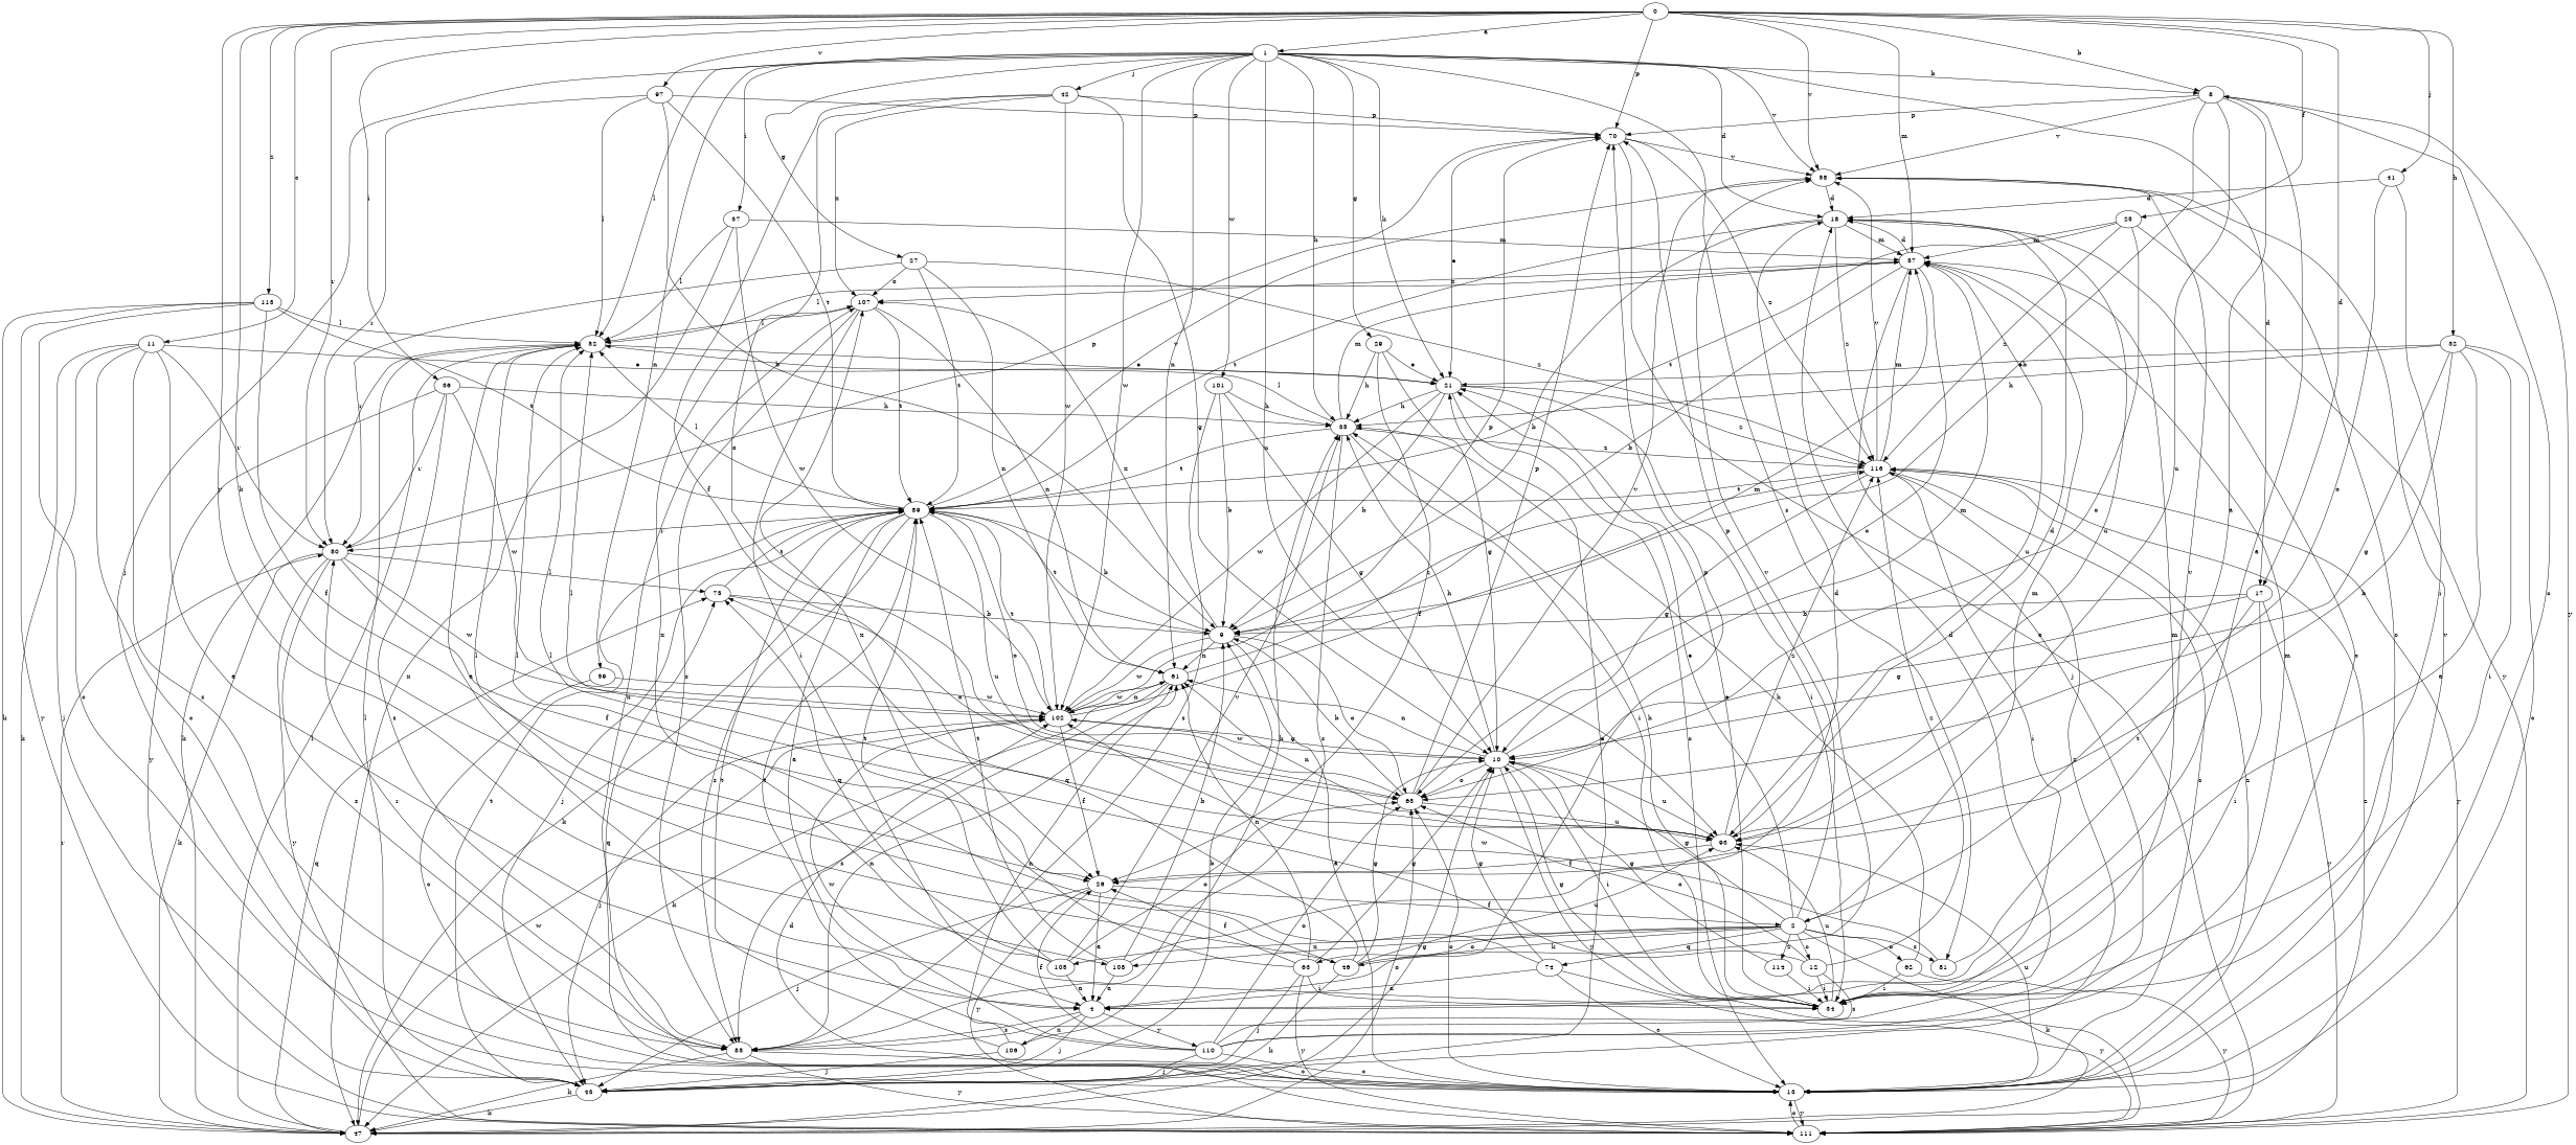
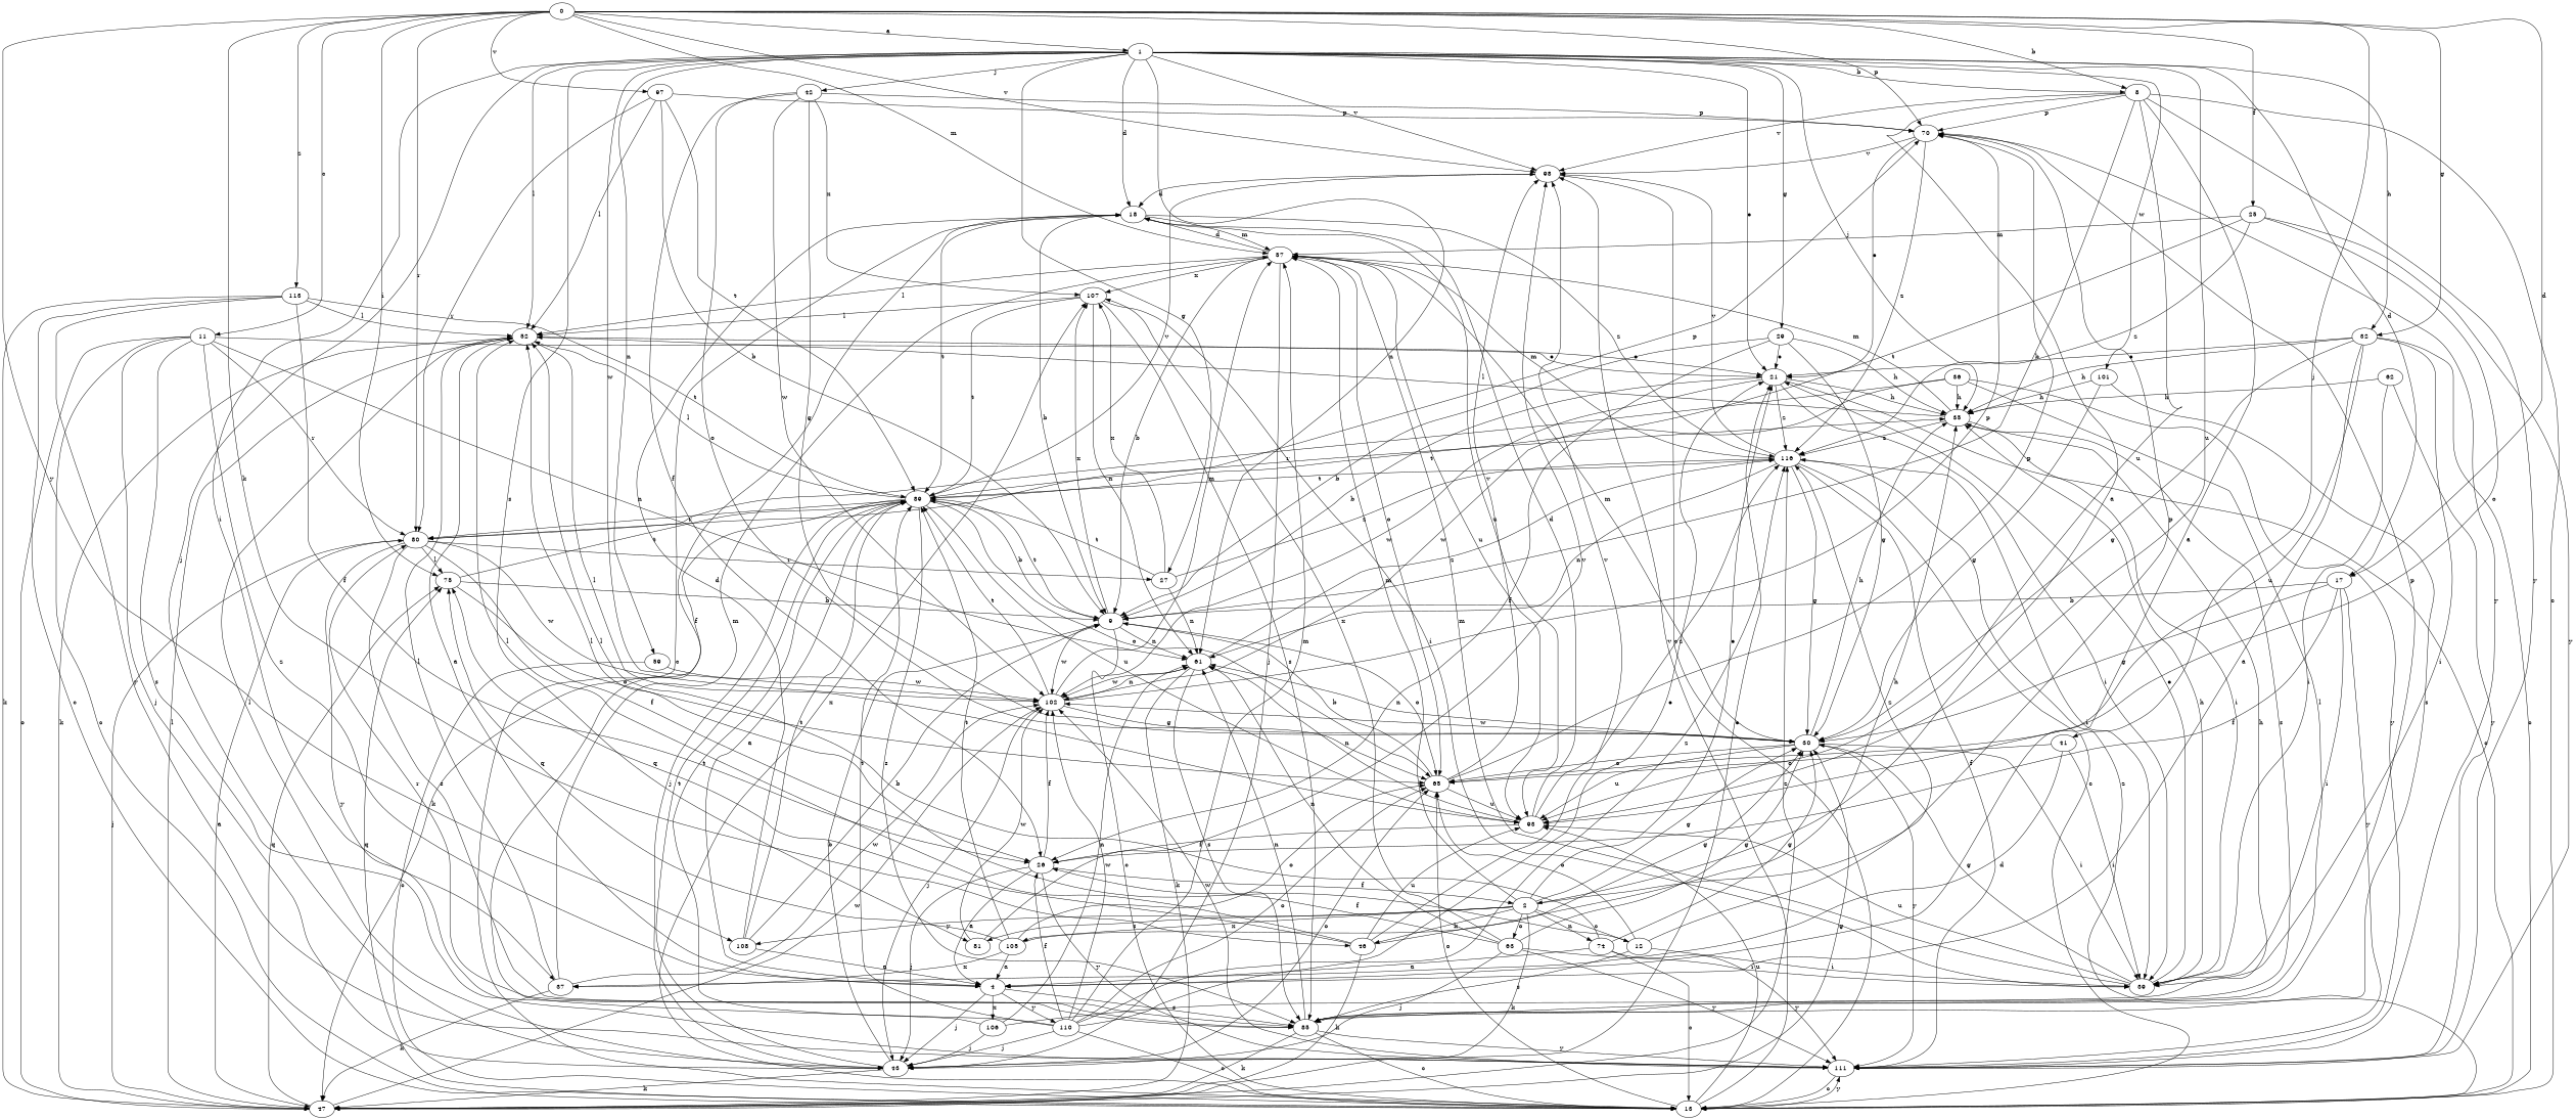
  strict digraph {
    0
    1
    8
    11
    17
    25
    32
    36
    41
    46
    57
    70
    80
    97
-   98 [label=58]
+   98
    108
    113
    18
    21
    27
    29
    35
    37
    42
    43
    52
    59
    61
    81
    93
    101
    102
    2
    4
    9
    13
    111
    47
    85
    26
-   30 [label=10]
-   39 [label=34]
+   30
+   39
    65
    89
    116
    75
    107
    12
    62
    63
    74
    105
-   114
    106
    110
    0 -> 1 [label=a]
    0 -> 8 [label=b]
    0 -> 11 [label=c]
    0 -> 17 [label=d]
    0 -> 25 [label=f]
-   0 -> 32 [label=h]
-   0 -> 36 [label=i]
+   0 -> 32 [label=g]
+   0 -> 75 [label=i]
    0 -> 41 [label=j]
    0 -> 46 [label=k]
    0 -> 57 [label=m]
    0 -> 70 [label=p]
    0 -> 80 [label=r]
    0 -> 97 [label=v]
    0 -> 98 [label=v]
    0 -> 108 [label=y]
    0 -> 113 [label=z]
    1 -> 8 [label=b]
    1 -> 17 [label=d]
+   1 -> 32 [label=h]
    1 -> 98 [label=v]
    1 -> 18 [label=d]
-   1 -> 21 [label=k]
+   1 -> 21 [label=e]
    1 -> 27 [label=g]
    1 -> 29 [label=g]
-   1 -> 35 [label=h]
+   1 -> 35 [label=j]
    1 -> 37 [label=i]
    1 -> 42 [label=j]
    1 -> 43 [label=j]
    1 -> 52 [label=l]
    1 -> 59 [label=n]
    1 -> 61 [label=n]
    1 -> 81 [label=s]
    1 -> 93 [label=u]
    1 -> 101 [label=w]
    1 -> 102 [label=w]
    8 -> 70 [label=p]
    8 -> 98 [label=v]
    8 -> 93 [label=u]
    8 -> 2 [label=a]
    8 -> 4 [label=a]
    8 -> 9 [label=b]
    8 -> 13 [label=c]
-   111 -> 8 [label=y]
+   8 -> 111 [label=y]
    11 -> 80 [label=r]
    11 -> 21 [label=e]
    11 -> 43 [label=j]
-   11 -> 4 [label=a]
+   11 -> 61 [label=n]
+   11 -> 4 [label=z]
    11 -> 13 [label=c]
-   11 -> 47 [label=k]
+   11 -> 47 [label=o]
    11 -> 85 [label=s]
    17 -> 9 [label=b]
    17 -> 111 [label=y]
-   17 -> 26 [label=t]
+   17 -> 26 [label=f]
    17 -> 30 [label=g]
    17 -> 39 [label=i]
    25 -> 57 [label=m]
    25 -> 111 [label=y]
    25 -> 65 [label=o]
    25 -> 89 [label=t]
    25 -> 116 [label=z]
    32 -> 21 [label=e]
    32 -> 35 [label=h]
-   32 -> 93 [label=b]
+   32 -> 93 [label=u]
    32 -> 4 [label=a]
    32 -> 13 [label=c]
    32 -> 30 [label=g]
    32 -> 39 [label=i]
    36 -> 80 [label=r]
    36 -> 35 [label=h]
    36 -> 102 [label=w]
    36 -> 111 [label=y]
-   36 -> 85 [label=s]
-   41 -> 18 [label=d]
+   36 -> 85 [label=l]
+   41 -> 37 [label=d]
    41 -> 39 [label=i]
    41 -> 65 [label=o]
    46 -> 98 [label=v]
    46 -> 52 [label=l]
    46 -> 93 [label=u]
    46 -> 47 [label=k]
    46 -> 30 [label=g]
    46 -> 75 [label=q]
    57 -> 18 [label=d]
    57 -> 43 [label=j]
    57 -> 52 [label=l]
    57 -> 93 [label=u]
    57 -> 9 [label=b]
    57 -> 65 [label=o]
    57 -> 107 [label=x]
    70 -> 98 [label=v]
    70 -> 21 [label=e]
-   70 -> 111 [label=o]
+   70 -> 111 [label=y]
    70 -> 116 [label=z]
    80 -> 70 [label=p]
    80 -> 102 [label=w]
    80 -> 111 [label=y]
-   80 -> 47 [label=k]
+   80 -> 47 [label=a]
    80 -> 85 [label=s]
    80 -> 26 [label=f]
    80 -> 75 [label=l]
    97 -> 70 [label=p]
    97 -> 80 [label=r]
    97 -> 52 [label=l]
    97 -> 9 [label=b]
    97 -> 89 [label=t]
    98 -> 18 [label=d]
    98 -> 13 [label=c]
    108 -> 18 [label=d]
    108 -> 4 [label=a]
    108 -> 9 [label=b]
    108 -> 89 [label=t]
    113 -> 52 [label=l]
    113 -> 13 [label=c]
    113 -> 111 [label=y]
    113 -> 47 [label=k]
    113 -> 26 [label=f]
    113 -> 89 [label=t]
    18 -> 57 [label=m]
    18 -> 93 [label=u]
    18 -> 9 [label=b]
    18 -> 13 [label=c]
    18 -> 89 [label=t]
    18 -> 116 [label=z]
    21 -> 35 [label=h]
    21 -> 102 [label=w]
    21 -> 9 [label=b]
    21 -> 13 [label=c]
    21 -> 39 [label=i]
    21 -> 116 [label=z]
-   27 -> 80 [label=r]
+   80 -> 27 [label=r]
    27 -> 61 [label=n]
    27 -> 89 [label=t]
    27 -> 116 [label=z]
-   27 -> 107 [label=o]
+   27 -> 107 [label=x]
    29 -> 21 [label=e]
    29 -> 35 [label=h]
-   101 -> 9 [label=b]
+   29 -> 9 [label=b]
    29 -> 26 [label=f]
    29 -> 30 [label=g]
    35 -> 57 [label=m]
    35 -> 52 [label=l]
    35 -> 85 [label=s]
    35 -> 39 [label=i]
-   35 -> 89 [label=t]
+   89 -> 35 [label=t]
    35 -> 116 [label=z]
    37 -> 57 [label=m]
    37 -> 52 [label=l]
    37 -> 102 [label=w]
-   37 -> 47 [label=x]
+   37 -> 47 [label=k]
    42 -> 70 [label=p]
    42 -> 102 [label=w]
    42 -> 26 [label=f]
    42 -> 30 [label=g]
    42 -> 65 [label=o]
    42 -> 107 [label=x]
    43 -> 21 [label=e]
    43 -> 52 [label=l]
    43 -> 9 [label=b]
    43 -> 47 [label=k]
    43 -> 89 [label=t]
    52 -> 21 [label=e]
    52 -> 4 [label=a]
    52 -> 47 [label=k]
    59 -> 102 [label=w]
    59 -> 13 [label=c]
    61 -> 102 [label=w]
    61 -> 47 [label=k]
    61 -> 85 [label=s]
    61 -> 116 [label=z]
    81 -> 98 [label=v]
    81 -> 102 [label=w]
    93 -> 18 [label=d]
-   93 -> 52 [label=l]
+   52 -> 93 [label=l]
    93 -> 61 [label=n]
    93 -> 26 [label=f]
    93 -> 116 [label=z]
    101 -> 35 [label=h]
    101 -> 85 [label=s]
    101 -> 30 [label=g]
    102 -> 57 [label=m]
    102 -> 70 [label=p]
    102 -> 43 [label=j]
    102 -> 61 [label=n]
-   102 -> 26 [label=f]
+   26 -> 102 [label=f]
    102 -> 30 [label=g]
    102 -> 89 [label=t]
    2 -> 46 [label=k]
    2 -> 57 [label=m]
    2 -> 70 [label=p]
    2 -> 108 [label=y]
    2 -> 21 [label=e]
    2 -> 81 [label=s]
    2 -> 47 [label=k]
    2 -> 30 [label=g]
    2 -> 12 [label=c]
-   2 -> 62 [label=o]
    2 -> 63 [label=o]
-   2 -> 74 [label=q]
+   2 -> 74 [label=n]
    2 -> 105 [label=x]
-   2 -> 114 [label=z]
    4 -> 43 [label=j]
    4 -> 85 [label=s]
    4 -> 106 [label=x]
    4 -> 110 [label=y]
    9 -> 61 [label=n]
    9 -> 102 [label=w]
-   9 -> 13 [label=a]
+   9 -> 13 [label=c]
    9 -> 65 [label=o]
    9 -> 89 [label=t]
    9 -> 107 [label=x]
    13 -> 98 [label=v]
    13 -> 93 [label=u]
    13 -> 111 [label=y]
    13 -> 65 [label=o]
    13 -> 116 [label=z]
    13 -> 75 [label=q]
    13 -> 107 [label=x]
-   111 -> 102 [label=d]
+   111 -> 102 [label=w]
    111 -> 13 [label=c]
-   47 -> 80 [label=r]
+   47 -> 80 [label=j]
    47 -> 52 [label=l]
    47 -> 102 [label=w]
    47 -> 30 [label=g]
-   47 -> 65 [label=o]
+   43 -> 65 [label=o]
    47 -> 116 [label=z]
    47 -> 75 [label=q]
-   4 -> 70 [label=p]
+   85 -> 70 [label=p]
    85 -> 80 [label=r]
    85 -> 61 [label=n]
    85 -> 13 [label=c]
    85 -> 111 [label=y]
    85 -> 47 [label=k]
    26 -> 43 [label=j]
    26 -> 2 [label=f]
    26 -> 4 [label=a]
    26 -> 111 [label=y]
    30 -> 57 [label=m]
    30 -> 35 [label=h]
    30 -> 61 [label=n]
    30 -> 93 [label=u]
    30 -> 102 [label=w]
    30 -> 111 [label=y]
    30 -> 39 [label=i]
    30 -> 65 [label=o]
    39 -> 57 [label=m]
    39 -> 21 [label=e]
    39 -> 35 [label=h]
    39 -> 93 [label=u]
    39 -> 30 [label=g]
    65 -> 70 [label=p]
    65 -> 98 [label=v]
    65 -> 93 [label=u]
    65 -> 9 [label=b]
    89 -> 80 [label=r]
    89 -> 98 [label=v]
    89 -> 43 [label=j]
    89 -> 52 [label=l]
    89 -> 93 [label=u]
    89 -> 4 [label=a]
    89 -> 9 [label=b]
    89 -> 47 [label=k]
    89 -> 85 [label=s]
    89 -> 65 [label=o]
    116 -> 57 [label=m]
    116 -> 98 [label=v]
+   116 -> 61 [label=n]
    116 -> 13 [label=c]
-   116 -> 111 [label=y]
+   116 -> 111 [label=f]
    116 -> 30 [label=g]
    116 -> 39 [label=i]
    116 -> 89 [label=t]
    75 -> 9 [label=b]
    75 -> 65 [label=o]
    75 -> 89 [label=t]
    107 -> 52 [label=l]
    107 -> 61 [label=n]
    107 -> 85 [label=s]
    107 -> 39 [label=i]
    107 -> 89 [label=t]
    12 -> 52 [label=l]
    12 -> 85 [label=s]
    12 -> 39 [label=i]
    12 -> 65 [label=o]
    12 -> 116 [label=z]
    62 -> 35 [label=h]
    62 -> 111 [label=y]
    62 -> 39 [label=i]
    63 -> 43 [label=j]
    63 -> 61 [label=n]
    63 -> 111 [label=y]
    63 -> 26 [label=f]
    63 -> 30 [label=g]
    63 -> 39 [label=i]
    63 -> 107 [label=x]
    74 -> 52 [label=l]
    74 -> 4 [label=a]
    74 -> 13 [label=c]
    74 -> 111 [label=y]
    74 -> 30 [label=g]
-   105 -> 35 [label=v]
+   105 -> 35 [label=h]
    105 -> 4 [label=a]
    105 -> 65 [label=o]
    105 -> 89 [label=t]
    105 -> 75 [label=q]
-   105 -> 107 [label=x]
-   114 -> 30 [label=g]
-   114 -> 39 [label=i]
+   105 -> 37 [label=x]
    106 -> 35 [label=h]
    106 -> 43 [label=j]
    106 -> 61 [label=n]
    106 -> 89 [label=t]
    110 -> 57 [label=m]
-   110 -> 18 [label=d]
+   110 -> 18 [label=f]
+   110 -> 21 [label=e]
    110 -> 43 [label=j]
    110 -> 102 [label=w]
    110 -> 13 [label=c]
    110 -> 26 [label=f]
    110 -> 65 [label=o]
    110 -> 89 [label=t]
    110 -> 116 [label=z]
  }
